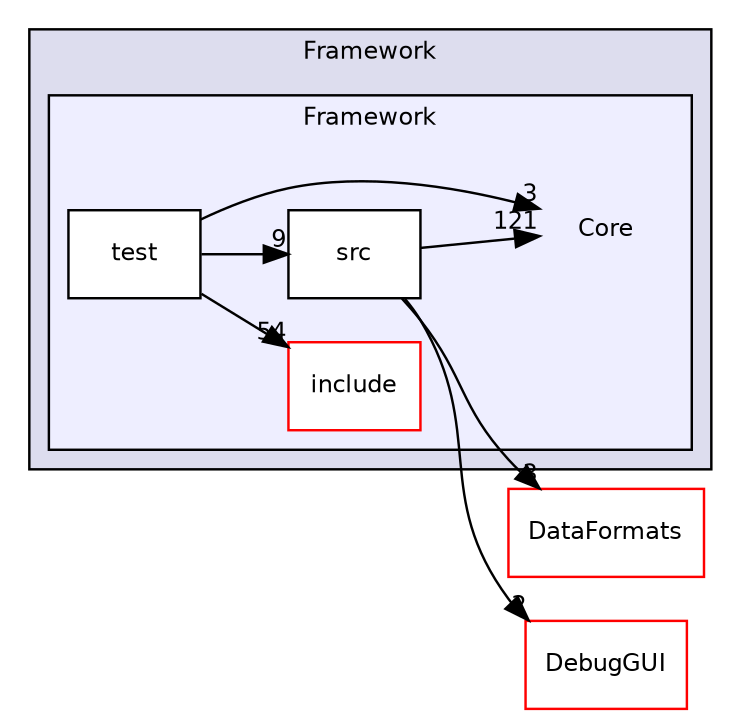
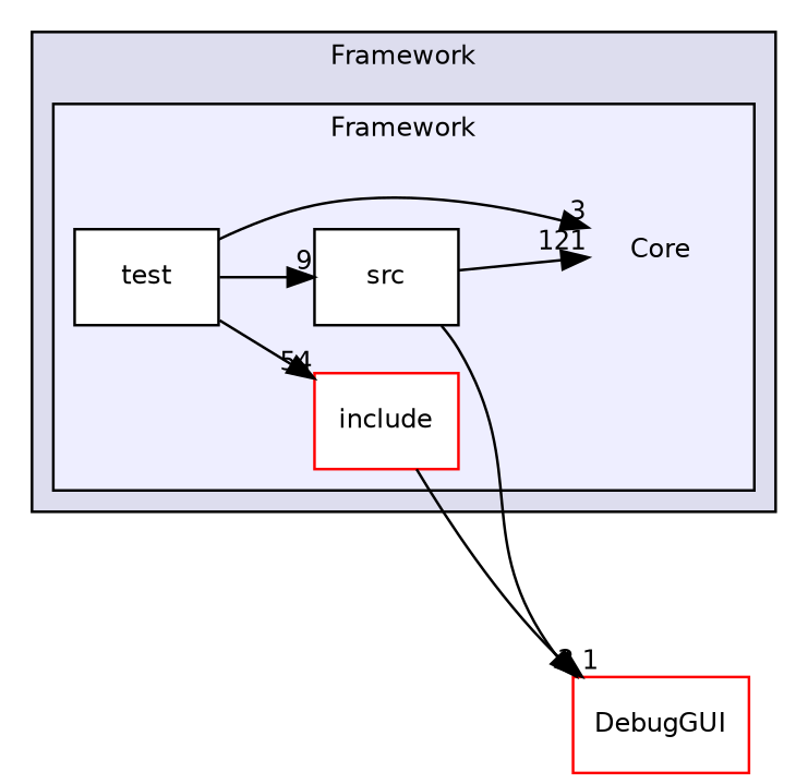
  digraph {
    compound=true
    rankdir=LR
    node [fontname=Helvetica fontsize=10 shape=box color=red]
    edge [headlabel=3 labeldistance=1.5 labelfontname=Helvetica labelfontsize=10]
    n1 [label=Core shape=plaintext color=""]
    n2 [fillcolor=white label=include style=filled]
    n3 [color=black fillcolor=white label=src style=filled]
    n4 [color=black fillcolor=white label=test style=filled]
    n5 [label=DebugGUI]
-   n6 [label=DataFormats]
    subgraph cluster_1 {
      bgcolor="#ddddee"
      fontname=Helvetica
      fontsize=10
      label=Framework
      pencolor=black
      subgraph cluster_2 {
        bgcolor="#eeeeff"
        fontname=Helvetica
        fontsize=10
        label=Framework
        pencolor=black
        n1
        n2
        n3
        n4
      }
    }
+   n2 -> n5 [headlabel=1]
    n3 -> n1 [headlabel=121]
    n3 -> n5 [headlabel=2]
-   n3 -> n6
    n4 -> n1
    n4 -> n2 [headlabel=54]
    n4 -> n3 [headlabel=9]
  }
